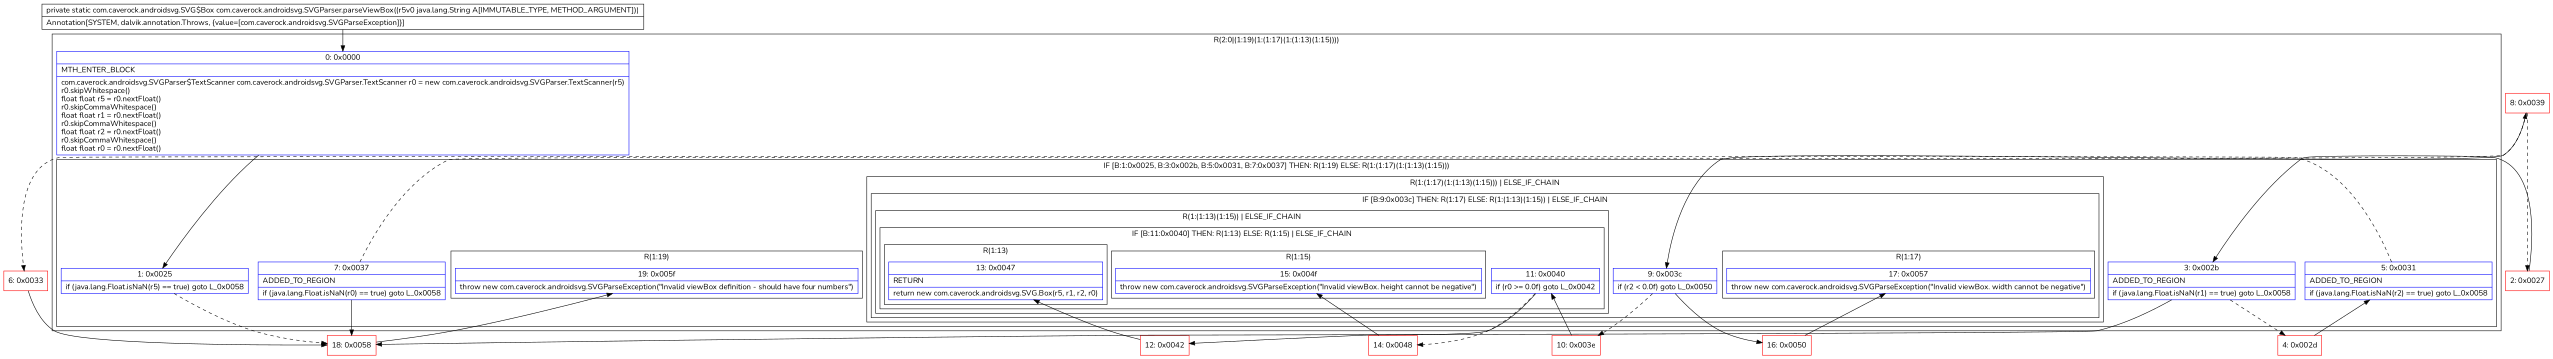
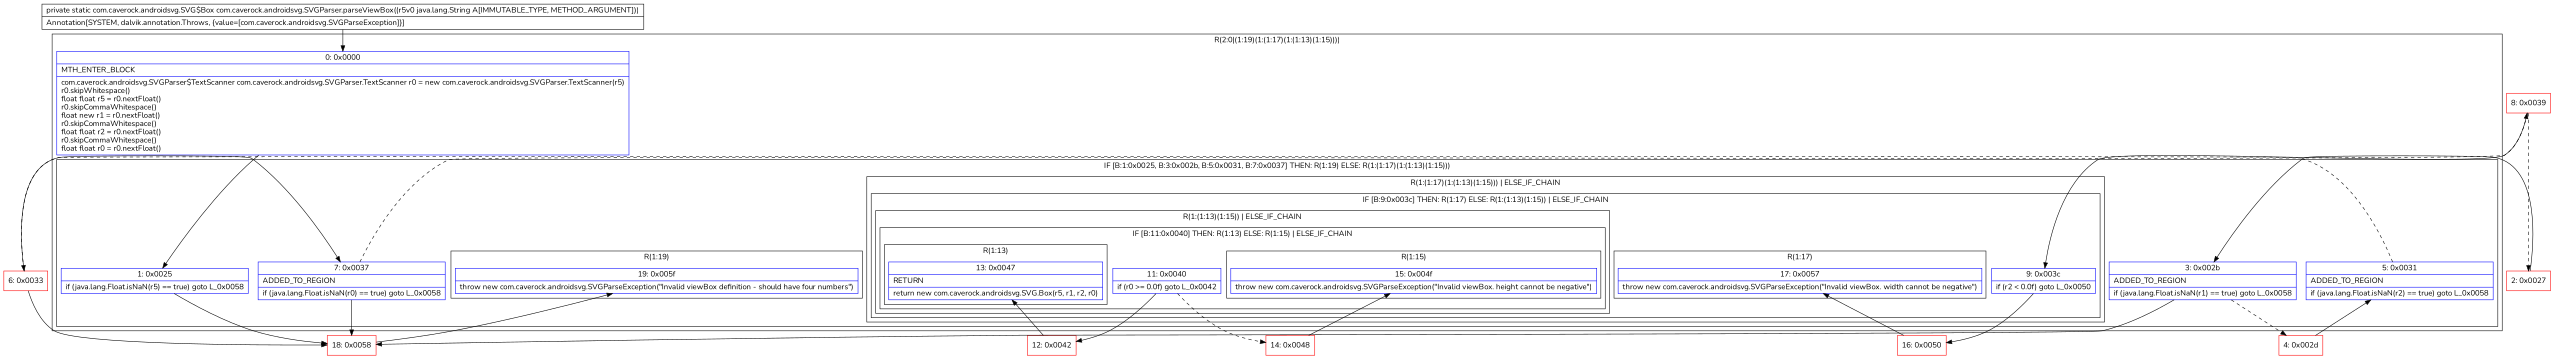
  digraph {
    fontname=Nunito
    node [color=blue fontname=Nunito shape=record]
    edge [fontname=Nunito]
    n1 [label="{19\:\ 0x005f|throw new com.caverock.androidsvg.SVGParseException(\"Invalid viewBox definition \- should have four numbers\")\l}"]
    n2 [label="{17\:\ 0x0057|throw new com.caverock.androidsvg.SVGParseException(\"Invalid viewBox. width cannot be negative\")\l}"]
    n3 [label="{13\:\ 0x0047|RETURN\l|return new com.caverock.androidsvg.SVG.Box(r5, r1, r2, r0)\l}"]
    n4 [label="{15\:\ 0x004f|throw new com.caverock.androidsvg.SVGParseException(\"Invalid viewBox. height cannot be negative\")\l}"]
    n5 [label="{11\:\ 0x0040|if (r0 \>= 0.0f) goto L_0x0042\l}"]
    n6 [label="{9\:\ 0x003c|if (r2 \< 0.0f) goto L_0x0050\l}"]
    n7 [label="{1\:\ 0x0025|if (java.lang.Float.isNaN(r5) == true) goto L_0x0058\l}"]
    n8 [label="{3\:\ 0x002b|ADDED_TO_REGION\l|if (java.lang.Float.isNaN(r1) == true) goto L_0x0058\l}"]
    n9 [label="{5\:\ 0x0031|ADDED_TO_REGION\l|if (java.lang.Float.isNaN(r2) == true) goto L_0x0058\l}"]
    n10 [label="{7\:\ 0x0037|ADDED_TO_REGION\l|if (java.lang.Float.isNaN(r0) == true) goto L_0x0058\l}"]
-   n11 [label="{0\:\ 0x0000|MTH_ENTER_BLOCK\l|com.caverock.androidsvg.SVGParser$TextScanner com.caverock.androidsvg.SVGParser.TextScanner r0 = new com.caverock.androidsvg.SVGParser.TextScanner(r5)\lr0.skipWhitespace()\lfloat float r5 = r0.nextFloat()\lr0.skipCommaWhitespace()\lfloat float r1 = r0.nextFloat()\lr0.skipCommaWhitespace()\lfloat float r2 = r0.nextFloat()\lr0.skipCommaWhitespace()\lfloat float r0 = r0.nextFloat()\l}"]
+   n11 [label="{0\:\ 0x0000|MTH_ENTER_BLOCK\l|com.caverock.androidsvg.SVGParser$TextScanner com.caverock.androidsvg.SVGParser.TextScanner r0 = new com.caverock.androidsvg.SVGParser.TextScanner(r5)\lr0.skipWhitespace()\lfloat float r5 = r0.nextFloat()\lr0.skipCommaWhitespace()\lfloat new r1 = r0.nextFloat()\lr0.skipCommaWhitespace()\lfloat float r2 = r0.nextFloat()\lr0.skipCommaWhitespace()\lfloat float r0 = r0.nextFloat()\l}"]
    n12 [color=red label="{12\:\ 0x0042}"]
    n13 [color=red label="{14\:\ 0x0048}"]
-   n14 [color=red label="{10\:\ 0x003e}"]
    n15 [color=red label="{16\:\ 0x0050}"]
    n16 [color=red label="{18\:\ 0x0058}"]
    n17 [color=red label="{4\:\ 0x002d}"]
    n18 [color=red label="{6\:\ 0x0033}"]
    n19 [color=red label="{8\:\ 0x0039}"]
    n20 [color=red label="{2\:\ 0x0027}"]
    n21 [label="{private static com.caverock.androidsvg.SVG$Box com.caverock.androidsvg.SVGParser.parseViewBox((r5v0 java.lang.String A[IMMUTABLE_TYPE, METHOD_ARGUMENT]))  | Annotation[SYSTEM, dalvik.annotation.Throws, \{value=[com.caverock.androidsvg.SVGParseException]\}]\l}" color=""]
    subgraph cluster_1 {
      label="R(2:0|(1:19)(1:(1:17)(1:(1:13)(1:15))))"
      n11
      subgraph cluster_2 {
        label="IF [B:1:0x0025, B:3:0x002b, B:5:0x0031, B:7:0x0037] THEN: R(1:19) ELSE: R(1:(1:17)(1:(1:13)(1:15)))"
        n7
        n8
        n9
        n10
        subgraph cluster_3 {
          label="R(1:19)"
          n1
        }
        subgraph cluster_4 {
          label="R(1:(1:17)(1:(1:13)(1:15))) | ELSE_IF_CHAIN\l"
          subgraph cluster_5 {
            label="IF [B:9:0x003c] THEN: R(1:17) ELSE: R(1:(1:13)(1:15)) | ELSE_IF_CHAIN\l"
            n6
            subgraph cluster_6 {
              label="R(1:17)"
              n2
            }
            subgraph cluster_7 {
              label="R(1:(1:13)(1:15)) | ELSE_IF_CHAIN\l"
              subgraph cluster_8 {
                label="IF [B:11:0x0040] THEN: R(1:13) ELSE: R(1:15) | ELSE_IF_CHAIN\l"
                n5
                subgraph cluster_9 {
                  label="R(1:13)"
                  n3
                }
                subgraph cluster_10 {
                  label="R(1:15)"
                  n4
                }
              }
            }
          }
        }
      }
    }
    n5 -> n12
    n5 -> n13 [style=dashed]
-   n6 -> n14 [style=dashed]
    n6 -> n15
-   n7 -> n16 [style=dashed]
+   n7 -> n16
    n8 -> n16
    n8 -> n17 [style=dashed]
    n9 -> n18 [style=dashed]
    n10 -> n16
    n10 -> n19 [style=dashed]
    n11 -> n7
    n12 -> n3
    n13 -> n4
-   n14 -> n5
    n15 -> n2
    n16 -> n1
    n17 -> n9
+   n18 -> n10
    n18 -> n16
    n19 -> n6
    n19 -> n20 [style=dashed]
    n20 -> n8
    n21 -> n11
  }
